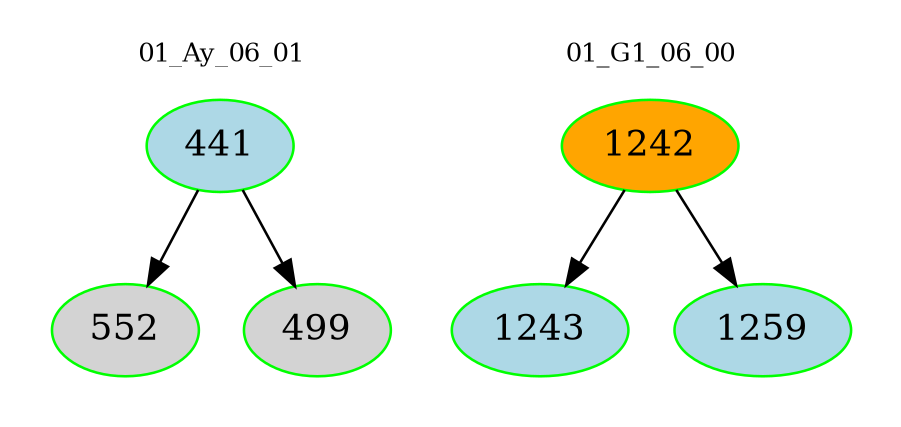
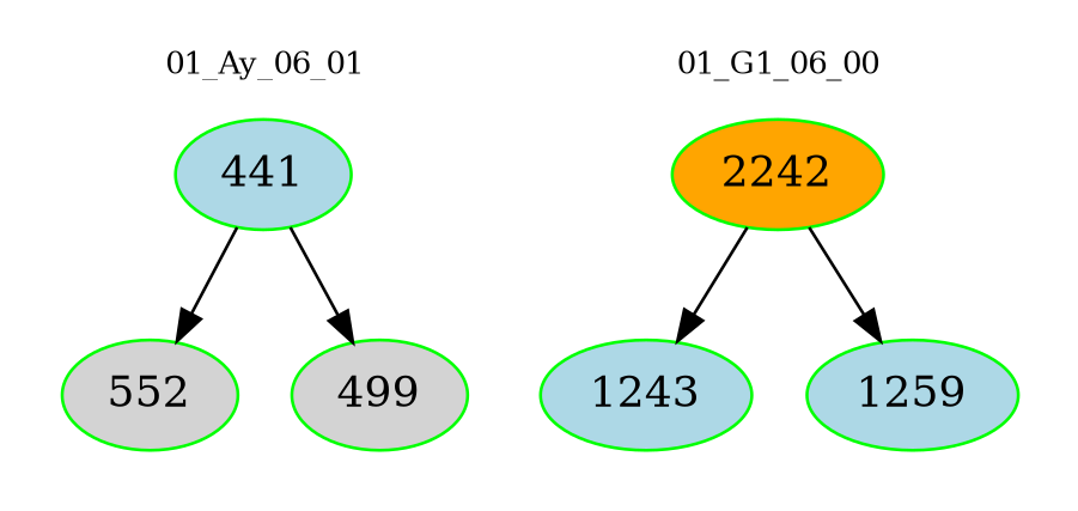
  digraph {
    node [color=green fillcolor=lightblue style=filled]
    edge [color=black]
    n1 [label=441]
    n2 [fillcolor=lightgrey label=552]
    n3 [fillcolor=lightgrey label=499]
-   n4 [fillcolor=orange label=1242]
+   n4 [fillcolor=orange label=2242]
    n5 [label=1243]
    n6 [label=1259]
    subgraph cluster_1 {
      color=white
      fontsize=10
      label="01_Ay_06_01"
      n1
      n2
      n3
    }
    subgraph cluster_2 {
      color=white
      fontsize=10
      label="01_G1_06_00"
      n4
      n5
      n6
    }
    n1 -> n2
    n1 -> n3
    n4 -> n5
    n4 -> n6
  }
